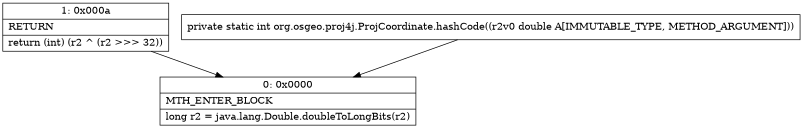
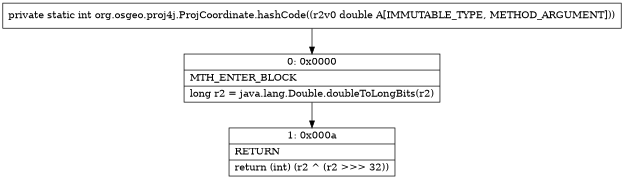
  digraph {
    node [shape=record]
    n1 [label="{0\:\ 0x0000|MTH_ENTER_BLOCK\l|long r2 = java.lang.Double.doubleToLongBits(r2)\l}"]
    n2 [label="{1\:\ 0x000a|RETURN\l|return (int) (r2 ^ (r2 \>\>\> 32))\l}"]
    n3 [label="{private static int org.osgeo.proj4j.ProjCoordinate.hashCode((r2v0 double A[IMMUTABLE_TYPE, METHOD_ARGUMENT])) }"]
-   n2 -> n1
+   n1 -> n2
    n3 -> n1
  }
